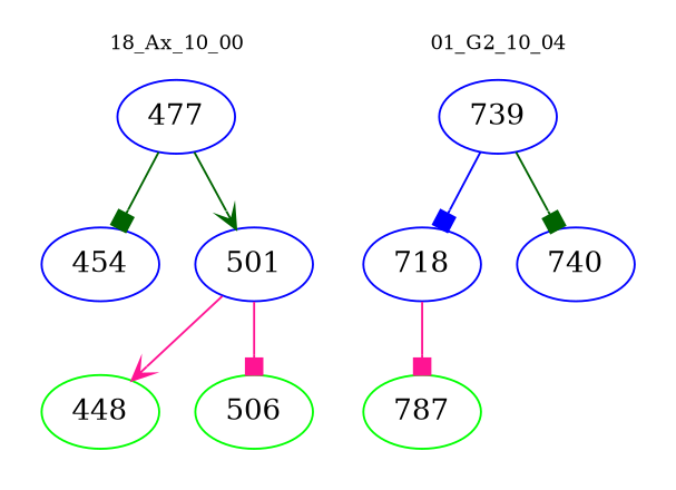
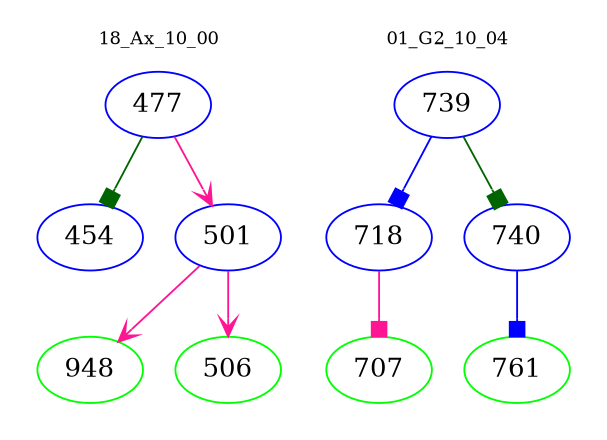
  digraph {
    node [color=blue]
    edge [arrowhead=box color=darkgreen]
    n1 [label=477]
    n2 [label=454]
    n3 [label=501]
-   n4 [color=green label=448]
+   n4 [color=green label=948]
    n5 [color=green label=506]
    n6 [label=739]
    n7 [label=718]
    n8 [label=740]
-   n9 [color=green label=787]
+   n9 [color=green label=707]
+   n10 [color=green label=761]
    subgraph cluster_1 {
      color=white
      fontsize=10
      label="18_Ax_10_00"
      n1
      n2
      n3
      n4
      n5
    }
    subgraph cluster_2 {
      color=white
      fontsize=10
      label="01_G2_10_04"
      n6
      n7
      n8
      n9
+     n10
    }
    n1 -> n2
-   n1 -> n3 [arrowhead=vee]
+   n1 -> n3 [arrowhead=vee color=deeppink]
    n3 -> n4 [arrowhead=vee color=deeppink]
-   n3 -> n5 [color=deeppink]
+   n3 -> n5 [arrowhead=vee color=deeppink]
    n6 -> n7 [color=blue]
    n6 -> n8
    n7 -> n9 [color=deeppink]
+   n8 -> n10 [color=blue]
  }
